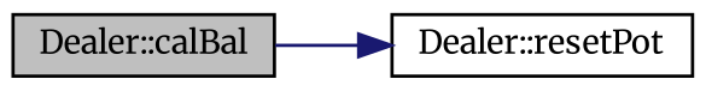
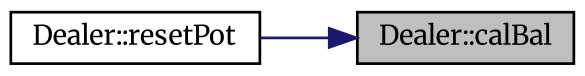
  digraph {
    rankdir=LR
    fontname=Merriweather
    node [color=black fontname=Merriweather fontsize=10 shape=record style=filled]
    n1 [fillcolor=grey75 fontcolor=black height=0.2 label="Dealer::calBal" width=0.4]
    n2 [fillcolor=white height=0.2 label="Dealer::resetPot" width=0.4]
-   n1 -> n2 [color=midnightblue fontname=Merriweather fontsize=10 labelfontname=Helvetica labelfontsize=10 style=solid]
+   n2 -> n1 [color=midnightblue fontname=Merriweather fontsize=10 labelfontname=Helvetica labelfontsize=10 style=solid]
  }
